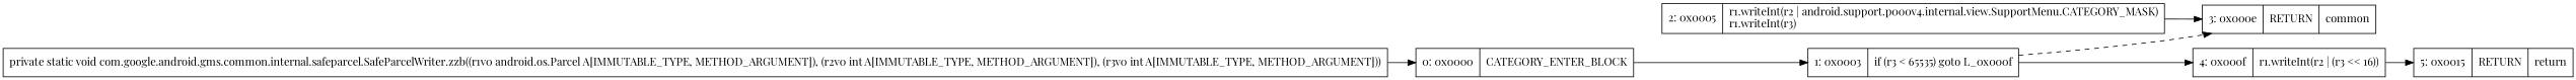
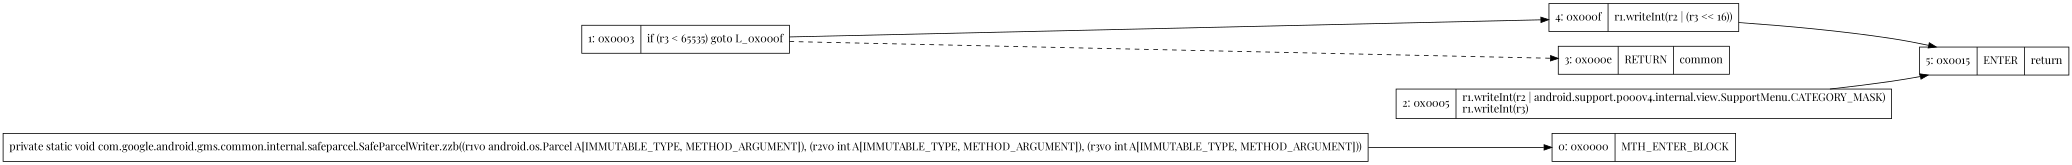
  digraph {
    fontname="Playfair Display"
    rankdir=LR
    node [fontname="Playfair Display" shape=record]
    edge [fontname="Playfair Display"]
-   n1 [label="{0\:\ 0x0000|CATEGORY_ENTER_BLOCK\l}"]
+   n1 [label="{0\:\ 0x0000|MTH_ENTER_BLOCK\l}"]
    n2 [label="{1\:\ 0x0003|if (r3 \< 65535) goto L_0x000f\l}"]
    n3 [label="{4\:\ 0x000f|r1.writeInt(r2 \| (r3 \<\< 16))\l}"]
    n4 [label="{3\:\ 0x000e|RETURN\l|common\l}"]
    n5 [label="{2\:\ 0x0005|r1.writeInt(r2 \| android.support.p000v4.internal.view.SupportMenu.CATEGORY_MASK)\lr1.writeInt(r3)\l}"]
-   n6 [label="{5\:\ 0x0015|RETURN\l|return\l}"]
+   n6 [label="{5\:\ 0x0015|ENTER\l|return\l}"]
    n7 [label="{private static void com.google.android.gms.common.internal.safeparcel.SafeParcelWriter.zzb((r1v0 android.os.Parcel A[IMMUTABLE_TYPE, METHOD_ARGUMENT]), (r2v0 int A[IMMUTABLE_TYPE, METHOD_ARGUMENT]), (r3v0 int A[IMMUTABLE_TYPE, METHOD_ARGUMENT])) }"]
-   n1 -> n2
    n2 -> n3
    n2 -> n4 [style=dashed]
    n3 -> n6
-   n5 -> n4
+   n5 -> n6
    n7 -> n1
  }
